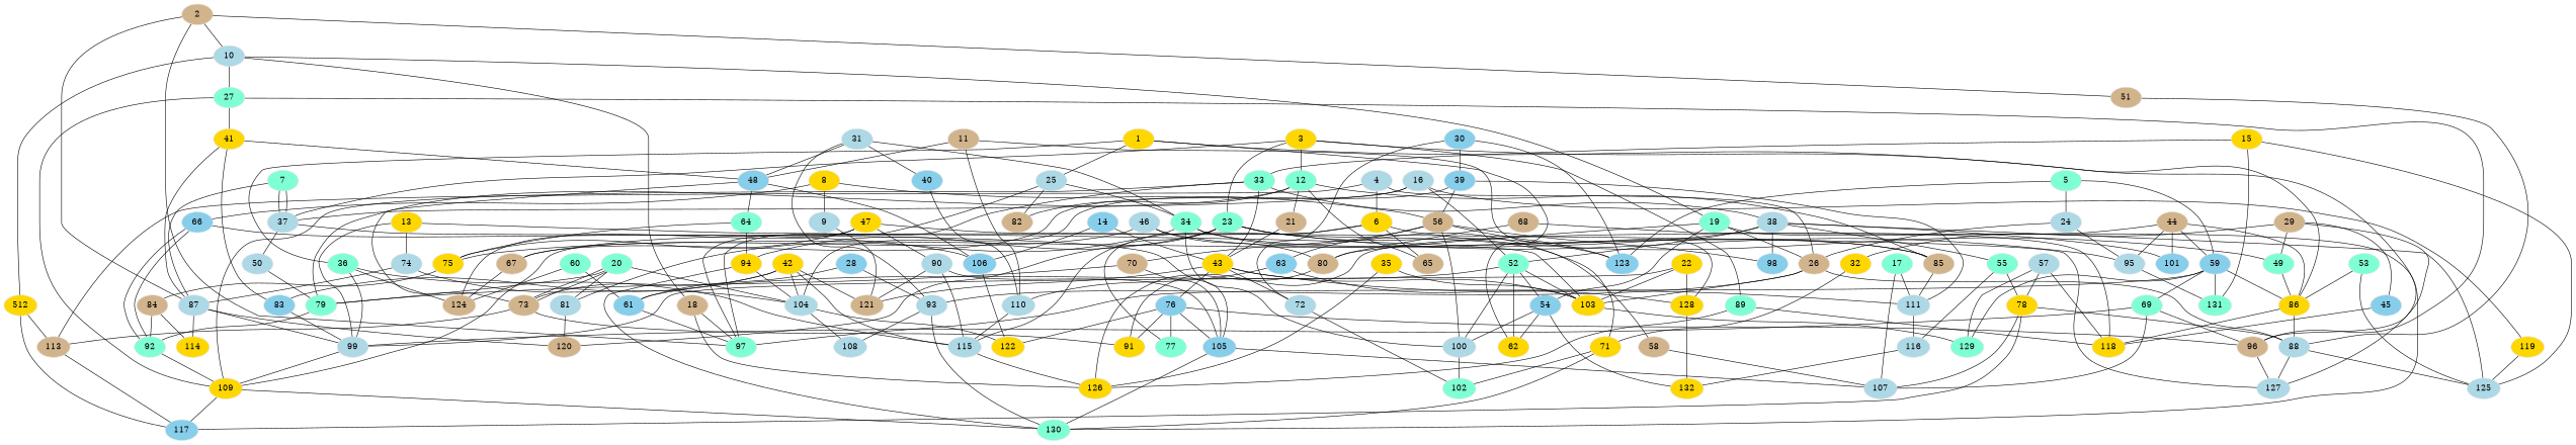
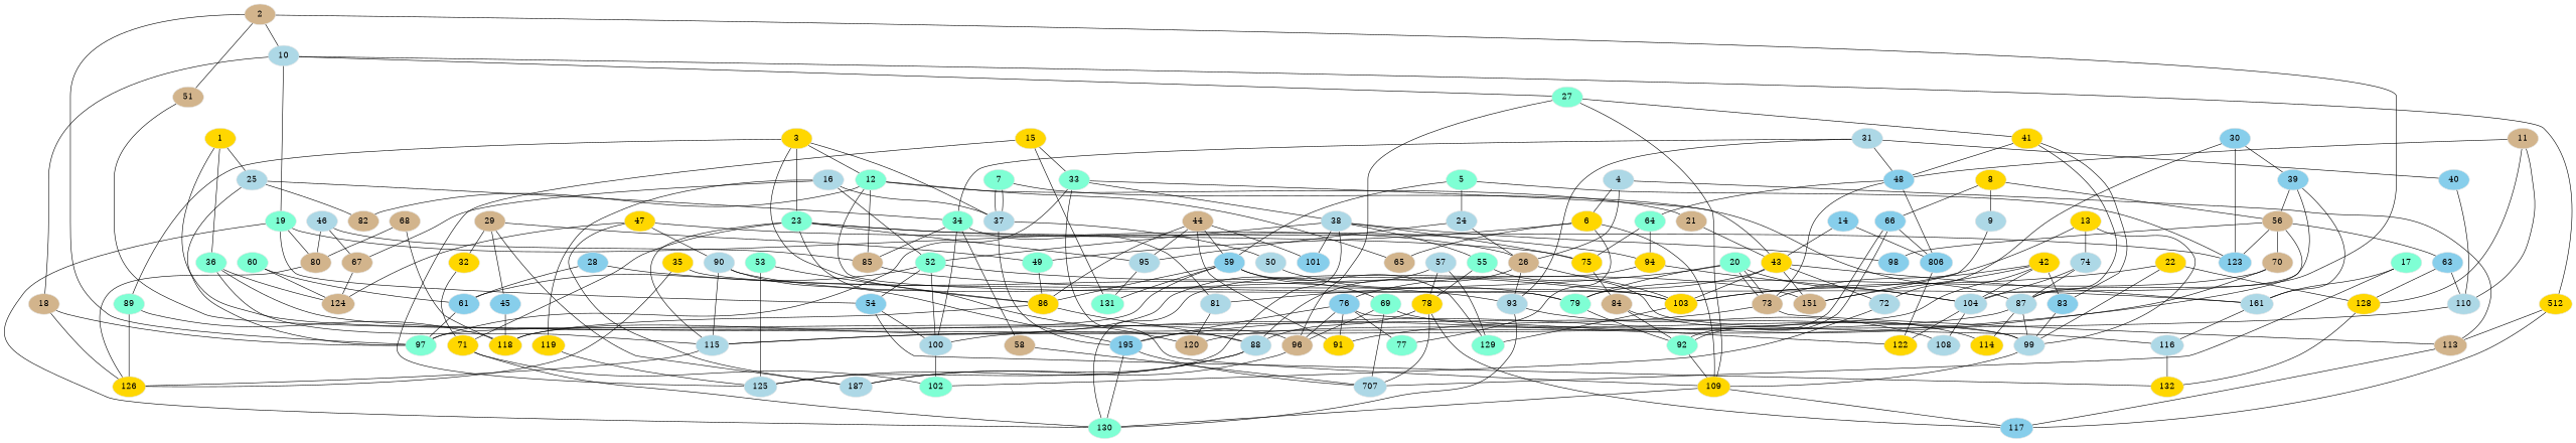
  graph {
    node [color=gray90 fillcolor=lightblue style=filled]
    1 [fillcolor=gold]
    25
    36 [fillcolor=aquamarine]
-   62 [fillcolor=gold]
    96 [fillcolor=tan]
    97 [fillcolor=aquamarine]
    82 [fillcolor=tan]
    34 [fillcolor=aquamarine]
    99
    115
    124 [fillcolor=tan]
-   127
+   127 [label=187]
    2 [fillcolor=tan]
    10
    51 [fillcolor=tan]
    87
    18 [fillcolor=tan]
    19 [fillcolor=aquamarine]
    27 [fillcolor=aquamarine]
    n20 [fillcolor=gold label=512]
    88
    120 [fillcolor=tan]
    114 [fillcolor=gold]
    3 [fillcolor=gold]
    12 [fillcolor=aquamarine]
    23 [fillcolor=aquamarine]
    37
    86 [fillcolor=gold]
    89 [fillcolor=aquamarine]
    65 [fillcolor=tan]
    21 [fillcolor=tan]
    79 [fillcolor=aquamarine]
    85 [fillcolor=tan]
    123 [fillcolor=skyblue]
    71 [fillcolor=gold]
    94 [fillcolor=gold]
    95
    50
-   105 [fillcolor=skyblue]
+   105 [fillcolor=skyblue label=195]
    118 [fillcolor=gold]
    126 [fillcolor=gold]
    6 [fillcolor=gold]
    4
    26 [fillcolor=tan]
    113 [fillcolor=tan]
    49 [fillcolor=aquamarine]
    77 [fillcolor=aquamarine]
    109 [fillcolor=gold]
    103 [fillcolor=gold]
    93
    117 [fillcolor=skyblue]
    5 [fillcolor=aquamarine]
    24
    59 [fillcolor=skyblue]
    131 [fillcolor=aquamarine]
    129 [fillcolor=aquamarine]
    69 [fillcolor=aquamarine]
    130 [fillcolor=aquamarine]
    7 [fillcolor=aquamarine]
    8 [fillcolor=gold]
    9
    56 [fillcolor=tan]
    66 [fillcolor=skyblue]
-   121 [fillcolor=tan]
+   121 [fillcolor=tan label=151]
    100
    98 [fillcolor=skyblue]
    63 [fillcolor=skyblue]
    70 [fillcolor=tan]
-   106 [fillcolor=skyblue]
+   106 [fillcolor=skyblue label=806]
    92 [fillcolor=aquamarine]
    54 [fillcolor=skyblue]
    80 [fillcolor=tan]
    41 [fillcolor=gold]
    11 [fillcolor=tan]
    48 [fillcolor=skyblue]
    110
    128 [fillcolor=gold]
    73 [fillcolor=tan]
    64 [fillcolor=aquamarine]
    132 [fillcolor=gold]
    43 [fillcolor=gold]
-   111
+   111 [label=161]
    13 [fillcolor=gold]
    74
    104
    14 [fillcolor=skyblue]
    72
    76 [fillcolor=skyblue]
    122 [fillcolor=gold]
    15 [fillcolor=gold]
    33 [fillcolor=aquamarine]
    125
    38
    16
    52 [fillcolor=aquamarine]
    67 [fillcolor=tan]
    119 [fillcolor=gold]
    61 [fillcolor=skyblue]
    17 [fillcolor=aquamarine]
-   107
+   107 [label=707]
    116
    20 [fillcolor=aquamarine]
    81
    91 [fillcolor=gold]
    108
    22 [fillcolor=gold]
    102 [fillcolor=aquamarine]
    58 [fillcolor=tan]
    83 [fillcolor=skyblue]
    28 [fillcolor=skyblue]
    29 [fillcolor=tan]
    32 [fillcolor=gold]
    45 [fillcolor=skyblue]
    30 [fillcolor=skyblue]
    39 [fillcolor=skyblue]
    31
    40 [fillcolor=skyblue]
    55 [fillcolor=aquamarine]
    75 [fillcolor=gold]
    101 [fillcolor=skyblue]
    35 [fillcolor=gold]
    78 [fillcolor=gold]
    84 [fillcolor=tan]
    42 [fillcolor=gold]
    44 [fillcolor=tan]
    46
    47 [fillcolor=gold]
    90
    53 [fillcolor=aquamarine]
    57
    60 [fillcolor=aquamarine]
    68 [fillcolor=tan]
    1 -- 25
    1 -- 36
-   1 -- 62
    1 -- 96
    25 -- 97
    25 -- 82
    25 -- 34
    36 -- 99
    36 -- 115
    36 -- 124
    96 -- 127
    34 -- 85
    34 -- 100
    34 -- 81
    34 -- 58
    99 -- 109
    115 -- 126
    2 -- 97
    2 -- 10
    2 -- 51
    2 -- 87
    10 -- 18
    10 -- 19
    10 -- 27
    10 -- n20
    51 -- 88
    87 -- 99
    87 -- 120
    87 -- 114
    18 -- 97
    18 -- 126
    19 -- 26
    19 -- 130
    19 -- 54
    19 -- 80
    27 -- 96
    27 -- 109
    27 -- 41
    n20 -- 113
    n20 -- 117
    88 -- 127
    88 -- 125
    3 -- 12
    3 -- 23
    3 -- 37
    3 -- 86
    3 -- 89
    12 -- 82
    12 -- 65
    12 -- 21
    12 -- 79
    12 -- 85
    23 -- 115
    23 -- 120
    23 -- 123
    23 -- 71
    23 -- 94
    23 -- 95
    37 -- 50
    37 -- 105
    86 -- 88
    86 -- 118
    89 -- 118
    89 -- 126
    21 -- 43
    79 -- 92
    85 -- 111
    71 -- 130
    71 -- 102
    94 -- 130
    94 -- 104
    95 -- 131
    50 -- 79
    105 -- 130
    105 -- 107
    6 -- 65
    6 -- 49
    6 -- 77
    6 -- 109
    4 -- 6
    4 -- 26
    4 -- 113
    26 -- 88
    26 -- 103
    26 -- 93
    113 -- 117
    49 -- 86
    109 -- 117
    109 -- 130
    103 -- 129
    93 -- 130
    93 -- 108
    5 -- 123
    5 -- 24
    5 -- 59
    24 -- 95
    24 -- 26
    59 -- 97
    59 -- 86
    59 -- 131
    59 -- 129
    59 -- 69
    69 -- 96
    69 -- 99
    69 -- 107
    7 -- 87
    7 -- 37
    7 -- 37
    8 -- 9
    8 -- 56
    8 -- 66
    9 -- 121
    56 -- 123
    56 -- 100
    56 -- 98
    56 -- 63
    56 -- 70
    66 -- 106
    66 -- 92
    66 -- 92
    100 -- 102
    63 -- 110
    63 -- 128
    70 -- 79
    70 -- 105
    106 -- 122
    92 -- 109
-   54 -- 62
    54 -- 100
    54 -- 132
    80 -- 126
    41 -- 87
    41 -- 48
    41 -- 83
    11 -- 48
    11 -- 110
    11 -- 128
    48 -- 106
    48 -- 73
    48 -- 64
    110 -- 115
    128 -- 132
    73 -- 113
    73 -- 91
    64 -- 94
    64 -- 75
    43 -- 103
    43 -- 121
    43 -- 111
    43 -- 72
    43 -- 76
    111 -- 116
    13 -- 99
    13 -- 103
    13 -- 74
    74 -- 87
    74 -- 104
    104 -- 122
    104 -- 108
    14 -- 106
    14 -- 43
    72 -- 102
    76 -- 96
    76 -- 105
    76 -- 77
    76 -- 122
    76 -- 91
    15 -- 131
    15 -- 33
    15 -- 125
    33 -- 97
    33 -- 109
    33 -- 43
    33 -- 38
    38 -- 98
    38 -- 125
    38 -- 52
    38 -- 55
    38 -- 75
    38 -- 101
    16 -- 37
    16 -- 52
    16 -- 67
    16 -- 119
-   52 -- 62
    52 -- 103
    52 -- 100
    52 -- 54
    52 -- 61
    67 -- 124
    119 -- 125
    61 -- 97
    17 -- 111
    17 -- 107
    116 -- 132
    20 -- 79
    20 -- 73
    20 -- 73
    20 -- 104
    20 -- 81
    81 -- 120
    22 -- 99
    22 -- 103
    22 -- 128
    58 -- 107
    83 -- 99
    28 -- 93
    28 -- 61
    29 -- 127
    29 -- 49
    29 -- 32
    29 -- 45
    32 -- 71
    45 -- 118
    30 -- 123
    30 -- 72
    30 -- 39
    39 -- 56
    39 -- 111
    39 -- 104
    31 -- 34
    31 -- 93
    31 -- 48
    31 -- 40
    40 -- 110
    55 -- 116
    55 -- 78
    75 -- 84
    35 -- 126
    35 -- 103
    78 -- 88
    78 -- 117
    78 -- 107
    84 -- 114
    84 -- 92
    42 -- 115
    42 -- 121
    42 -- 73
    42 -- 104
    42 -- 83
    44 -- 86
    44 -- 95
    44 -- 59
    44 -- 91
    44 -- 101
    46 -- 85
    46 -- 80
    46 -- 67
    47 -- 124
    47 -- 127
    47 -- 75
    47 -- 90
    90 -- 115
    90 -- 105
    90 -- 121
    53 -- 86
    53 -- 125
    57 -- 118
    57 -- 129
    57 -- 78
    60 -- 124
    60 -- 61
    68 -- 118
    68 -- 80
  }
